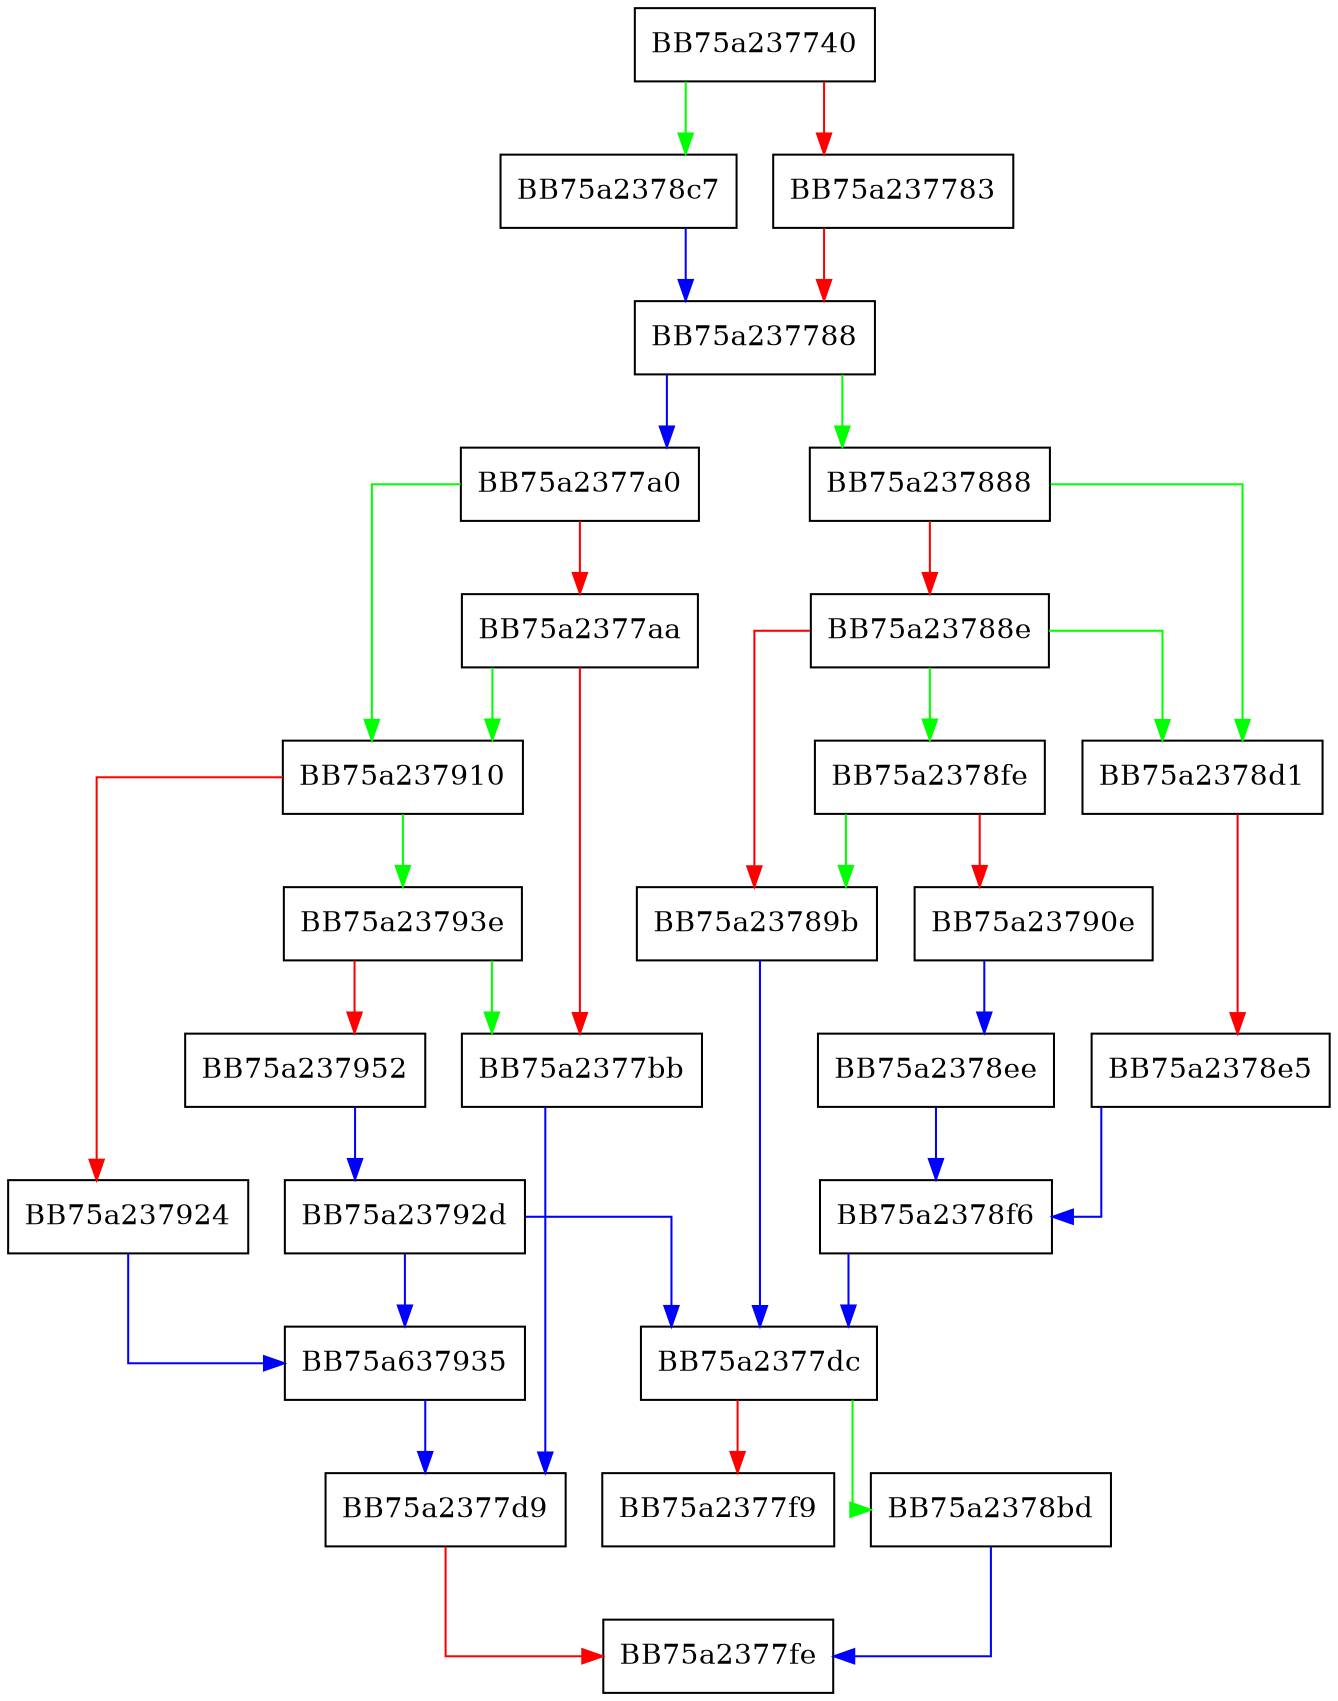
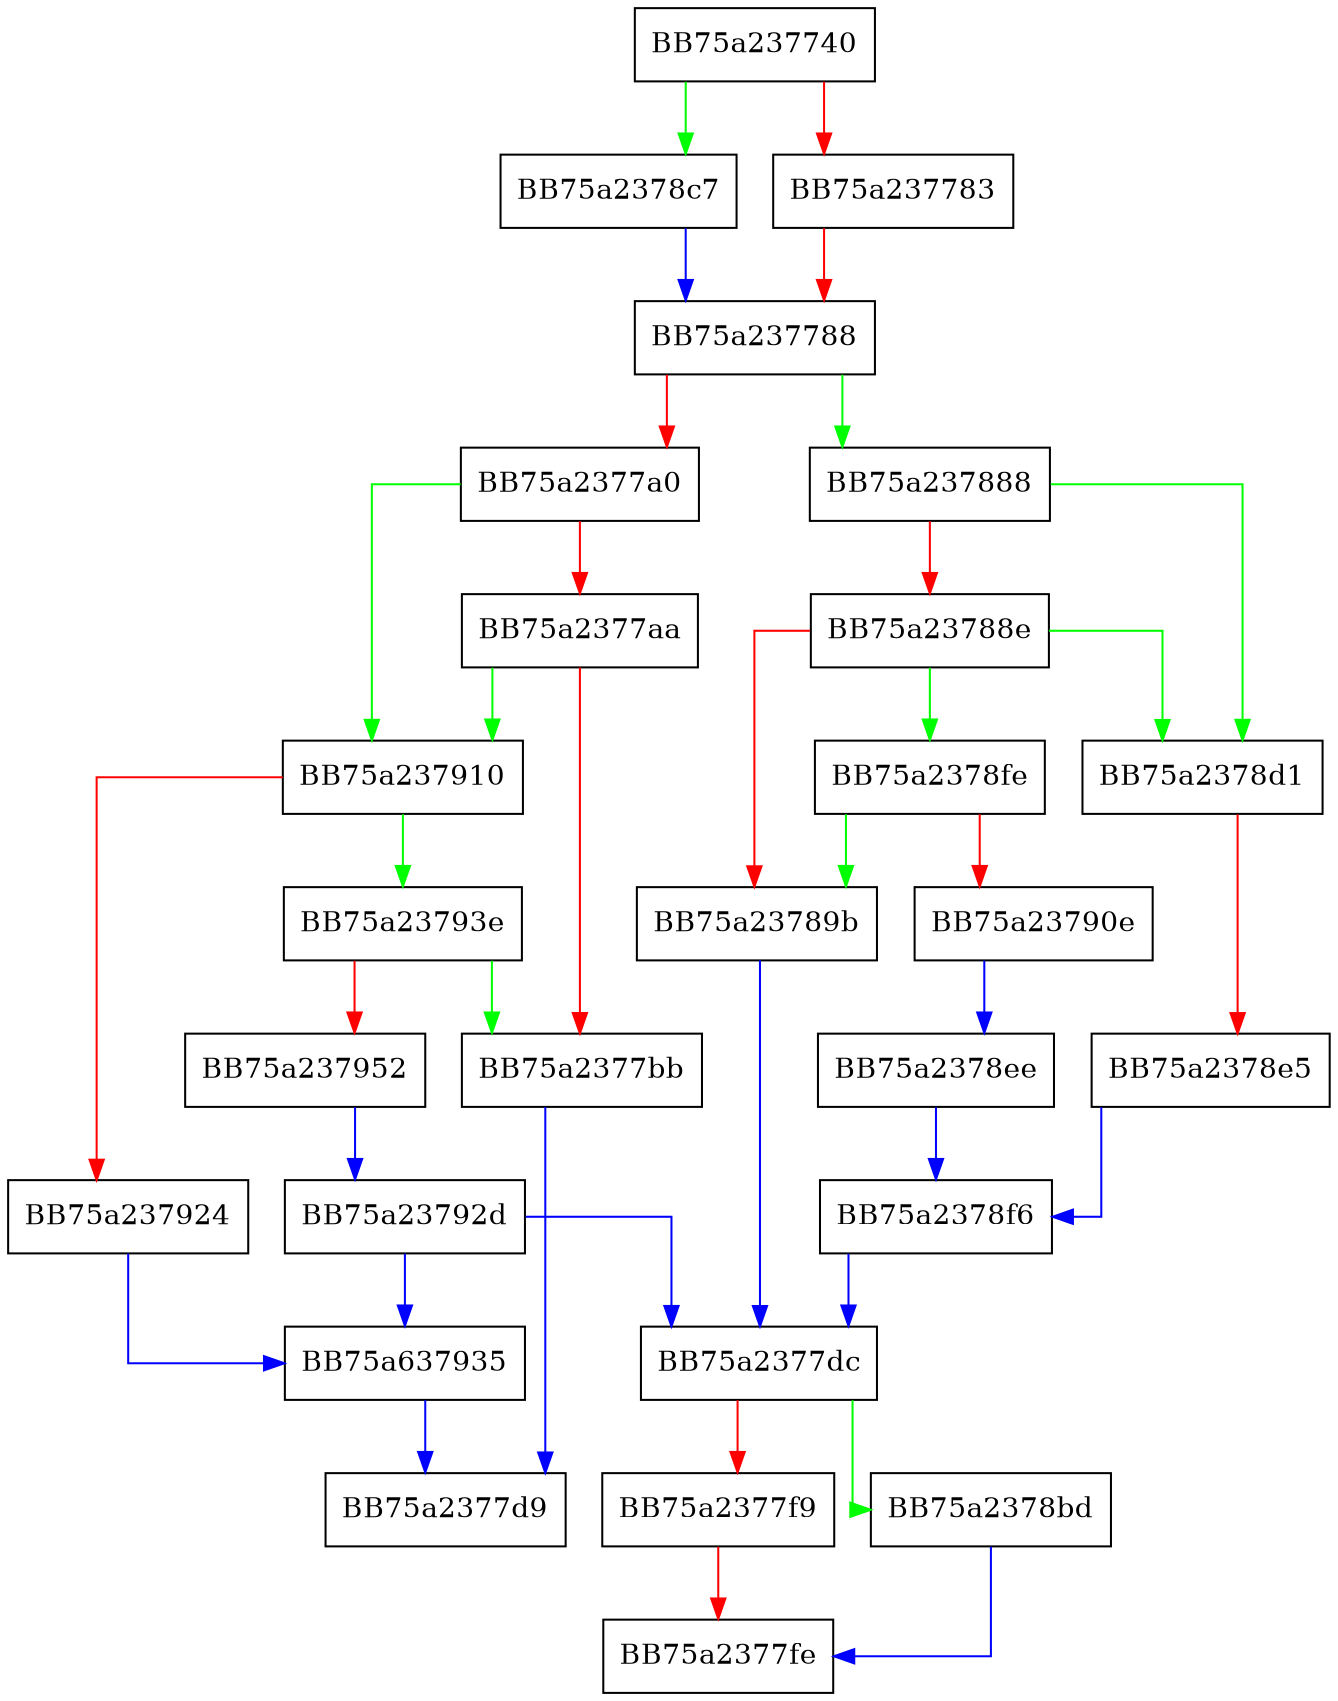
  digraph {
    splines=ortho
    node [shape=box]
    edge [color=red]
    BB75a237740
    BB75a2378c7
    BB75a237783
    BB75a237788
    BB75a237888
    BB75a2377a0
    BB75a2378d1
    BB75a23788e
    BB75a237910
    BB75a2377aa
    BB75a2378e5
    BB75a2378fe
    BB75a23789b
    BB75a23793e
    BB75a237924
    BB75a2377bb
    BB75a237952
    n18 [label=BB75a637935]
    BB75a2377d9
    BB75a2377dc
    BB75a2378bd
    BB75a2377f9
    BB75a2377fe
    BB75a23790e
    BB75a2378f6
    BB75a2378ee
    BB75a23792d
    BB75a237740 -> BB75a2378c7 [color=green]
    BB75a237740 -> BB75a237783
    BB75a2378c7 -> BB75a237788 [color=blue]
    BB75a237783 -> BB75a237788
    BB75a237788 -> BB75a237888 [color=green]
-   BB75a237788 -> BB75a2377a0 [color=blue]
+   BB75a237788 -> BB75a2377a0
    BB75a237888 -> BB75a2378d1 [color=green]
    BB75a237888 -> BB75a23788e
    BB75a2377a0 -> BB75a237910 [color=green]
    BB75a2377a0 -> BB75a2377aa
    BB75a2378d1 -> BB75a2378e5
    BB75a23788e -> BB75a2378d1 [color=green]
    BB75a23788e -> BB75a2378fe [color=green]
    BB75a23788e -> BB75a23789b
    BB75a237910 -> BB75a23793e [color=green]
    BB75a237910 -> BB75a237924
    BB75a2377aa -> BB75a237910 [color=green]
    BB75a2377aa -> BB75a2377bb
    BB75a2378e5 -> BB75a2378f6 [color=blue]
    BB75a2378fe -> BB75a23789b [color=green]
    BB75a2378fe -> BB75a23790e
    BB75a23789b -> BB75a2377dc [color=blue]
    BB75a23793e -> BB75a2377bb [color=green]
    BB75a23793e -> BB75a237952
    BB75a237924 -> n18 [color=blue]
    BB75a2377bb -> BB75a2377d9 [color=blue]
    BB75a237952 -> BB75a23792d [color=blue]
    n18 -> BB75a2377d9 [color=blue]
    BB75a2377dc -> BB75a2378bd [color=green]
    BB75a2377dc -> BB75a2377f9
    BB75a2378bd -> BB75a2377fe [color=blue]
-   BB75a2377d9 -> BB75a2377fe
+   BB75a2377f9 -> BB75a2377fe
    BB75a23790e -> BB75a2378ee [color=blue]
    BB75a2378f6 -> BB75a2377dc [color=blue]
    BB75a2378ee -> BB75a2378f6 [color=blue]
    BB75a23792d -> n18 [color=blue]
    BB75a23792d -> BB75a2377dc [color=blue]
  }
